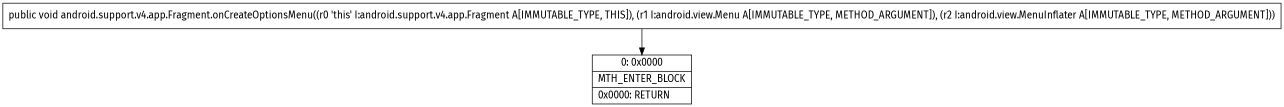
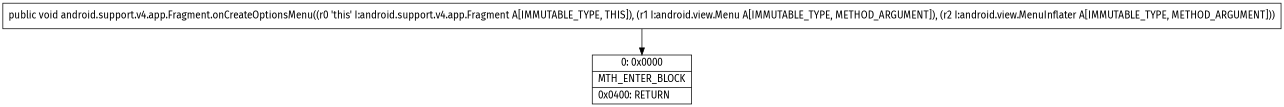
  digraph {
    fontname="Fira Sans"
    node [shape=record fontname="Fira Sans"]
-   n1 [label="{0\:\ 0x0000|MTH_ENTER_BLOCK\l|0x0000: RETURN   \l}"]
+   n1 [label="{0\:\ 0x0000|MTH_ENTER_BLOCK\l|0x0400: RETURN   \l}"]
    n2 [label="{public void android.support.v4.app.Fragment.onCreateOptionsMenu((r0 'this' I:android.support.v4.app.Fragment A[IMMUTABLE_TYPE, THIS]), (r1 I:android.view.Menu A[IMMUTABLE_TYPE, METHOD_ARGUMENT]), (r2 I:android.view.MenuInflater A[IMMUTABLE_TYPE, METHOD_ARGUMENT])) }"]
    n2 -> n1 [fontname="Fira Sans"]
  }
